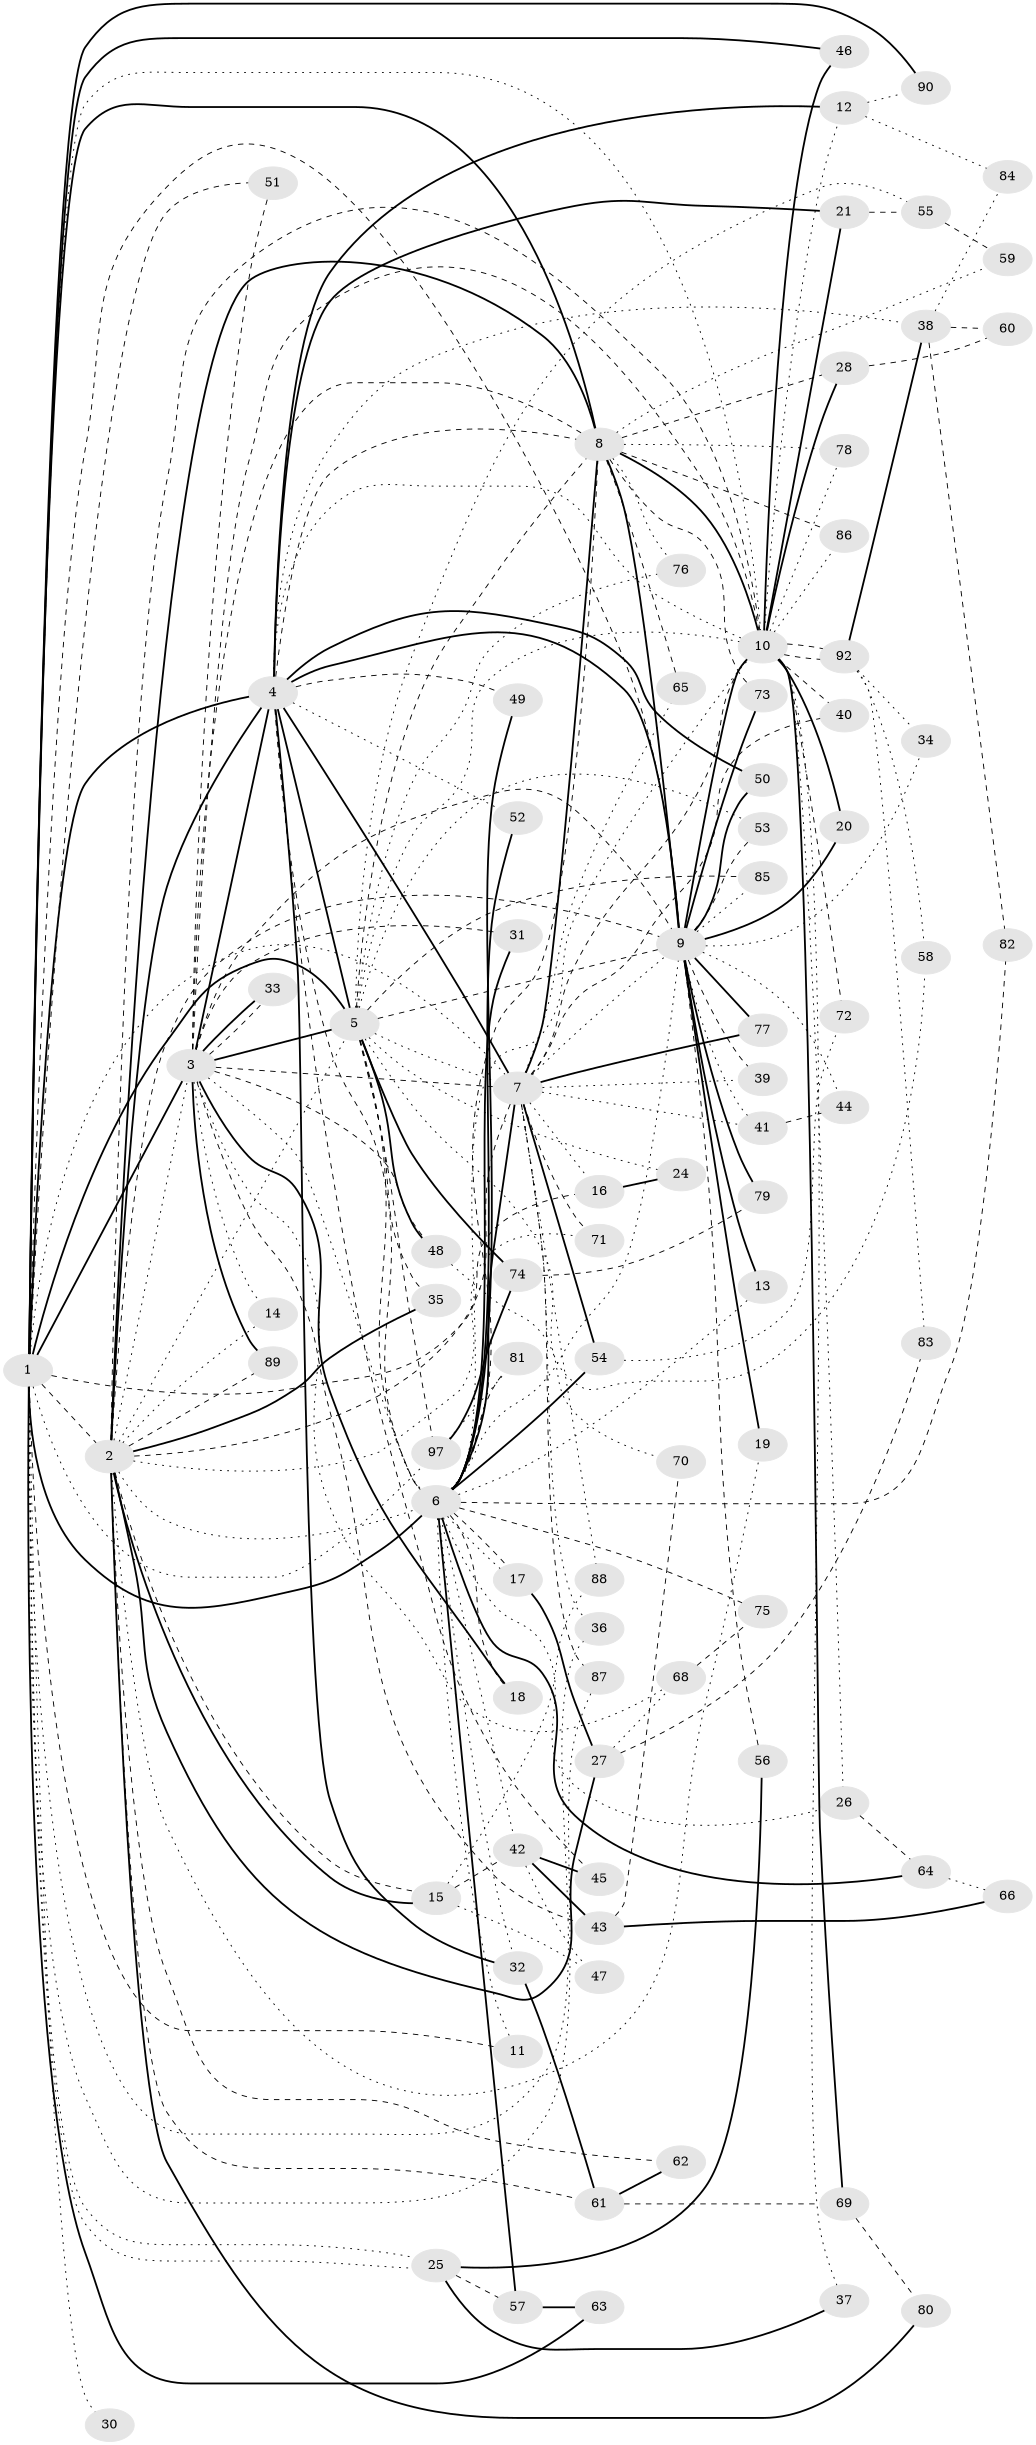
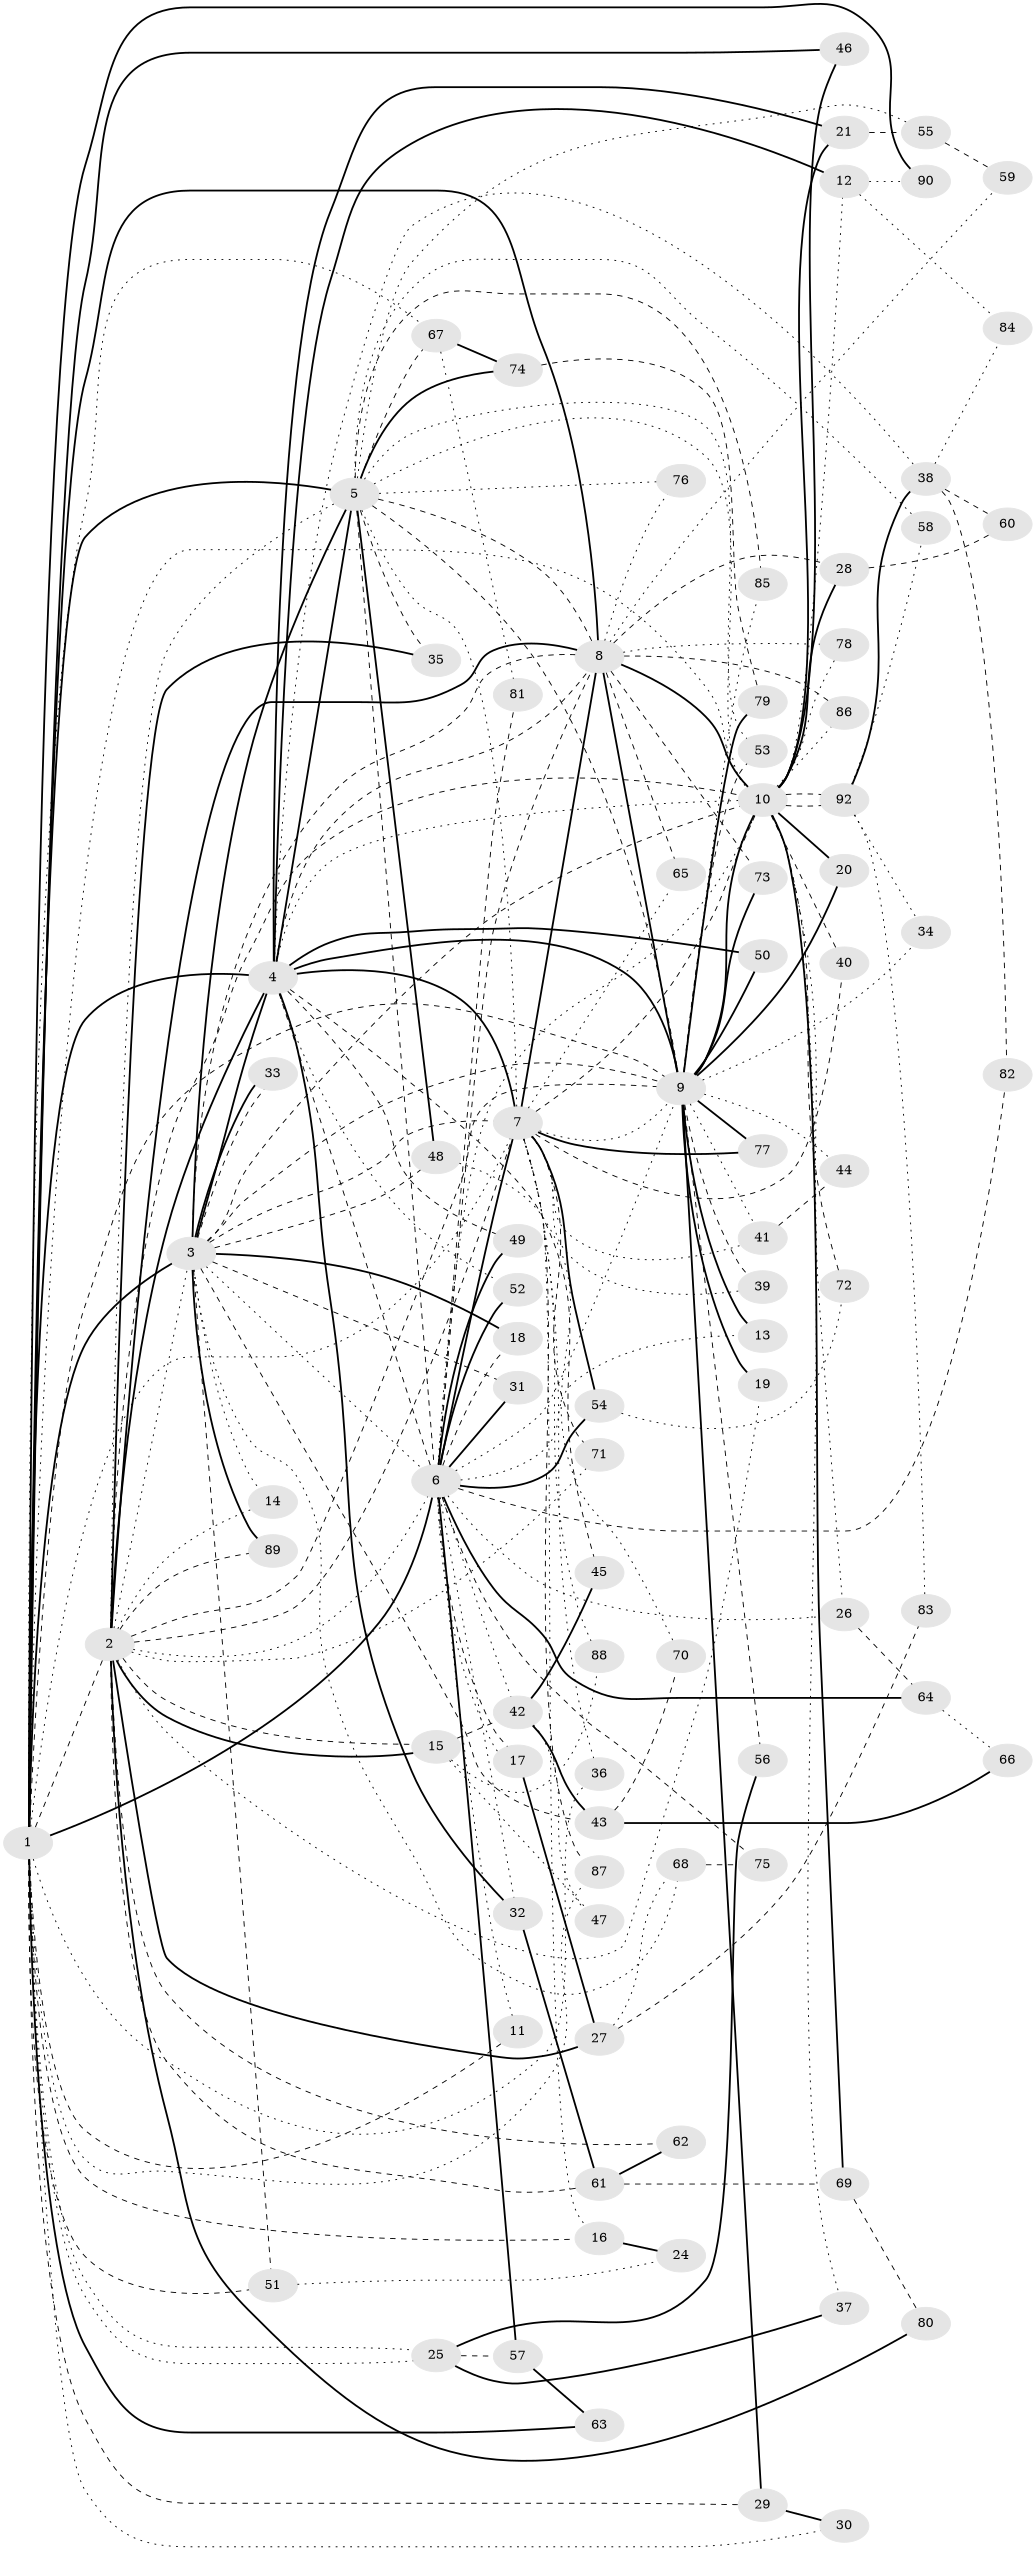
  graph {
    rankdir=LR
    node [color=gray90 style=filled]
    edge [style=dashed]
    1
    2
    3
    4
    5
    6
    7
    8
    9
    10
    11
    16
    25
+   29
    30
    36
    46
    51
    63
-   67 [label=97]
+   67
    87
    90
    14
    15
    19
    27
    35
    61
    62
    71
    80
    89
    18
    31
    33
    43
    48
    68
    12
    21
    32
    38
    45
    49
    50
    52
    24
    53
    55
    58
    74
    76
    85
    13
    17
    26
    42
    54
    57
    64
    75
    81
    82
    39
    40
    41
    65
    77
    88
    28
    59
    73
    78
    86
    20
    34
    44
    56
    79
    n80 [label=92]
    37
    69
    72
    47
    83
    66
    70
    84
    60
    1 -- 2
    1 -- 3 [style=bold]
    1 -- 4 [style=bold]
    1 -- 5 [style=bold]
    1 -- 6 [style=bold]
    1 -- 7 [style=dotted]
    1 -- 8 [style=bold]
    1 -- 9
    1 -- 10 [style=dotted]
    1 -- 11
    1 -- 16
    1 -- 25 [style=dotted]
    1 -- 25 [style=dotted]
+   1 -- 29
    1 -- 30 [style=dotted]
    1 -- 36 [style=dotted]
    1 -- 46 [style=bold]
    1 -- 51
    1 -- 63 [style=bold]
    1 -- 67 [style=dotted]
    1 -- 87 [style=dotted]
    1 -- 90 [style=bold]
    2 -- 3 [style=dotted]
    2 -- 4 [style=bold]
    2 -- 5 [style=dotted]
    2 -- 6 [style=dotted]
    2 -- 7
    2 -- 8 [style=bold]
    2 -- 9
    2 -- 10
    2 -- 14 [style=dotted]
    2 -- 15 [style=bold]
    2 -- 15
    2 -- 19 [style=dotted]
    2 -- 27 [style=bold]
    2 -- 35 [style=bold]
    2 -- 61
    2 -- 62
    2 -- 71 [style=dotted]
    2 -- 80 [style=bold]
    2 -- 89
    3 -- 4 [style=bold]
    3 -- 5 [style=bold]
    3 -- 6 [style=dotted]
    3 -- 7
    3 -- 8
    3 -- 9
    3 -- 10
    3 -- 51
    3 -- 14 [style=dotted]
    3 -- 89 [style=bold]
    3 -- 18 [style=bold]
    3 -- 31
    3 -- 33
    3 -- 33 [style=bold]
    3 -- 43
    3 -- 48
    3 -- 68 [style=dotted]
    4 -- 5 [style=bold]
    4 -- 6
    4 -- 7 [style=bold]
    4 -- 8
    4 -- 9 [style=bold]
    4 -- 10 [style=dotted]
    4 -- 12 [style=bold]
    4 -- 21 [style=bold]
    4 -- 32 [style=bold]
    4 -- 38 [style=dotted]
    4 -- 45
    4 -- 49
    4 -- 50 [style=bold]
    4 -- 52 [style=dotted]
    5 -- 6
    5 -- 7 [style=dotted]
    5 -- 8
    5 -- 9
    5 -- 10 [style=dotted]
    5 -- 67
    5 -- 35
    5 -- 48 [style=bold]
-   5 -- 24 [style=dotted]
+   51 -- 24 [style=dotted]
    5 -- 53 [style=dotted]
    5 -- 55 [style=dotted]
    5 -- 58 [style=dotted]
    5 -- 74 [style=bold]
    5 -- 76 [style=dotted]
    5 -- 85
    6 -- 7 [style=bold]
    6 -- 8
    6 -- 9 [style=dotted]
    6 -- 10 [style=dotted]
    6 -- 11 [style=dotted]
    6 -- 18
    6 -- 31 [style=bold]
    6 -- 32 [style=dotted]
    6 -- 49 [style=bold]
    6 -- 52 [style=bold]
    6 -- 13 [style=dotted]
    6 -- 17 [style=dotted]
    6 -- 17
    6 -- 26 [style=dotted]
    6 -- 42 [style=dotted]
    6 -- 54 [style=bold]
    6 -- 57 [style=bold]
    6 -- 64 [style=bold]
    6 -- 75
    6 -- 81
    6 -- 82
    7 -- 8 [style=bold]
    7 -- 9 [style=dotted]
    7 -- 10
    7 -- 16 [style=dotted]
    7 -- 36 [style=dotted]
    7 -- 87
    7 -- 71
    7 -- 54 [style=bold]
    7 -- 39 [style=dotted]
    7 -- 40
    7 -- 41 [style=dotted]
    7 -- 65 [style=dotted]
    7 -- 77 [style=bold]
    7 -- 88 [style=dotted]
    8 -- 9 [style=bold]
    8 -- 10 [style=bold]
    8 -- 76 [style=dotted]
    8 -- 65
    8 -- 28
    8 -- 59 [style=dotted]
    8 -- 73
    8 -- 78 [style=dotted]
    8 -- 86
    9 -- 10 [style=bold]
+   9 -- 29 [style=bold]
    9 -- 19 [style=bold]
    9 -- 50 [style=bold]
    9 -- 53
    9 -- 85 [style=dotted]
    9 -- 13 [style=bold]
    9 -- 39
    9 -- 41 [style=dotted]
    9 -- 77 [style=bold]
    9 -- 73 [style=bold]
    9 -- 20 [style=bold]
    9 -- 34 [style=dotted]
    9 -- 44 [style=dotted]
    9 -- 56
    9 -- 79 [style=bold]
    10 -- 46 [style=bold]
    10 -- 12 [style=dotted]
    10 -- 21 [style=bold]
    10 -- 26 [style=dotted]
    10 -- 40
    10 -- 28 [style=bold]
    10 -- 78 [style=dotted]
    10 -- 86 [style=dotted]
    10 -- 20 [style=bold]
    10 -- n80
    10 -- n80
    10 -- 37 [style=dotted]
    10 -- 69 [style=bold]
    10 -- 72
    16 -- 24 [style=bold]
    25 -- 57
    25 -- 56 [style=bold]
    25 -- 37 [style=bold]
+   29 -- 30 [style=bold]
    67 -- 74 [style=bold]
    67 -- 81 [style=dotted]
    15 -- 42
    15 -- 88 [style=dotted]
    15 -- 47 [style=dotted]
    27 -- 68 [style=dotted]
    27 -- 83
    61 -- 62 [style=bold]
    61 -- 69
    43 -- 66 [style=bold]
    43 -- 70
    48 -- 70 [style=dotted]
    68 -- 75
    12 -- 90 [style=dotted]
    12 -- 84 [style=dotted]
    21 -- 55
    32 -- 61 [style=bold]
    38 -- 82
    38 -- 84 [style=dotted]
    38 -- 60
    55 -- 59
    74 -- 79
    17 -- 27 [style=bold]
    26 -- 64
    42 -- 43 [style=bold]
    42 -- 45 [style=bold]
    42 -- 47 [style=dotted]
    54 -- 72 [style=dotted]
    57 -- 63 [style=bold]
    64 -- 66 [style=dotted]
    41 -- 44
    28 -- 60
    n80 -- 38 [style=bold]
    n80 -- 58 [style=dotted]
    n80 -- 34 [style=dotted]
    n80 -- 83 [style=dotted]
    69 -- 80
  }
